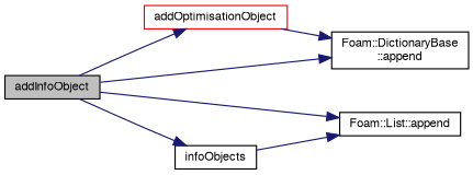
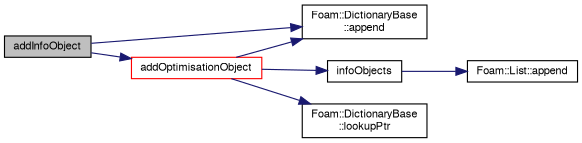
  digraph {
    rankdir=LR
    node [color=black fontname=FreeSans fontsize=10 shape=record]
    edge [color=midnightblue fontname=FreeSans fontsize=10 labelfontname=FreeSans labelfontsize=10 style=solid]
    n1 [fillcolor=grey75 fontcolor=black height=0.2 label=addInfoObject style=filled width=0.4]
    n2 [color=red height=0.2 label=addOptimisationObject width=0.4]
    n3 [height=0.2 label="Foam::List::append" width=0.4]
    n4 [height=0.2 label="Foam::DictionaryBase\l::append" width=0.4]
    n5 [height=0.2 label=infoObjects width=0.4]
+   n6 [height=0.2 label="Foam::DictionaryBase\l::lookupPtr" width=0.4]
    n1 -> n2
-   n1 -> n3
    n1 -> n4
-   n1 -> n5
+   n2 -> n5
    n2 -> n4
+   n2 -> n6
    n5 -> n3
  }
